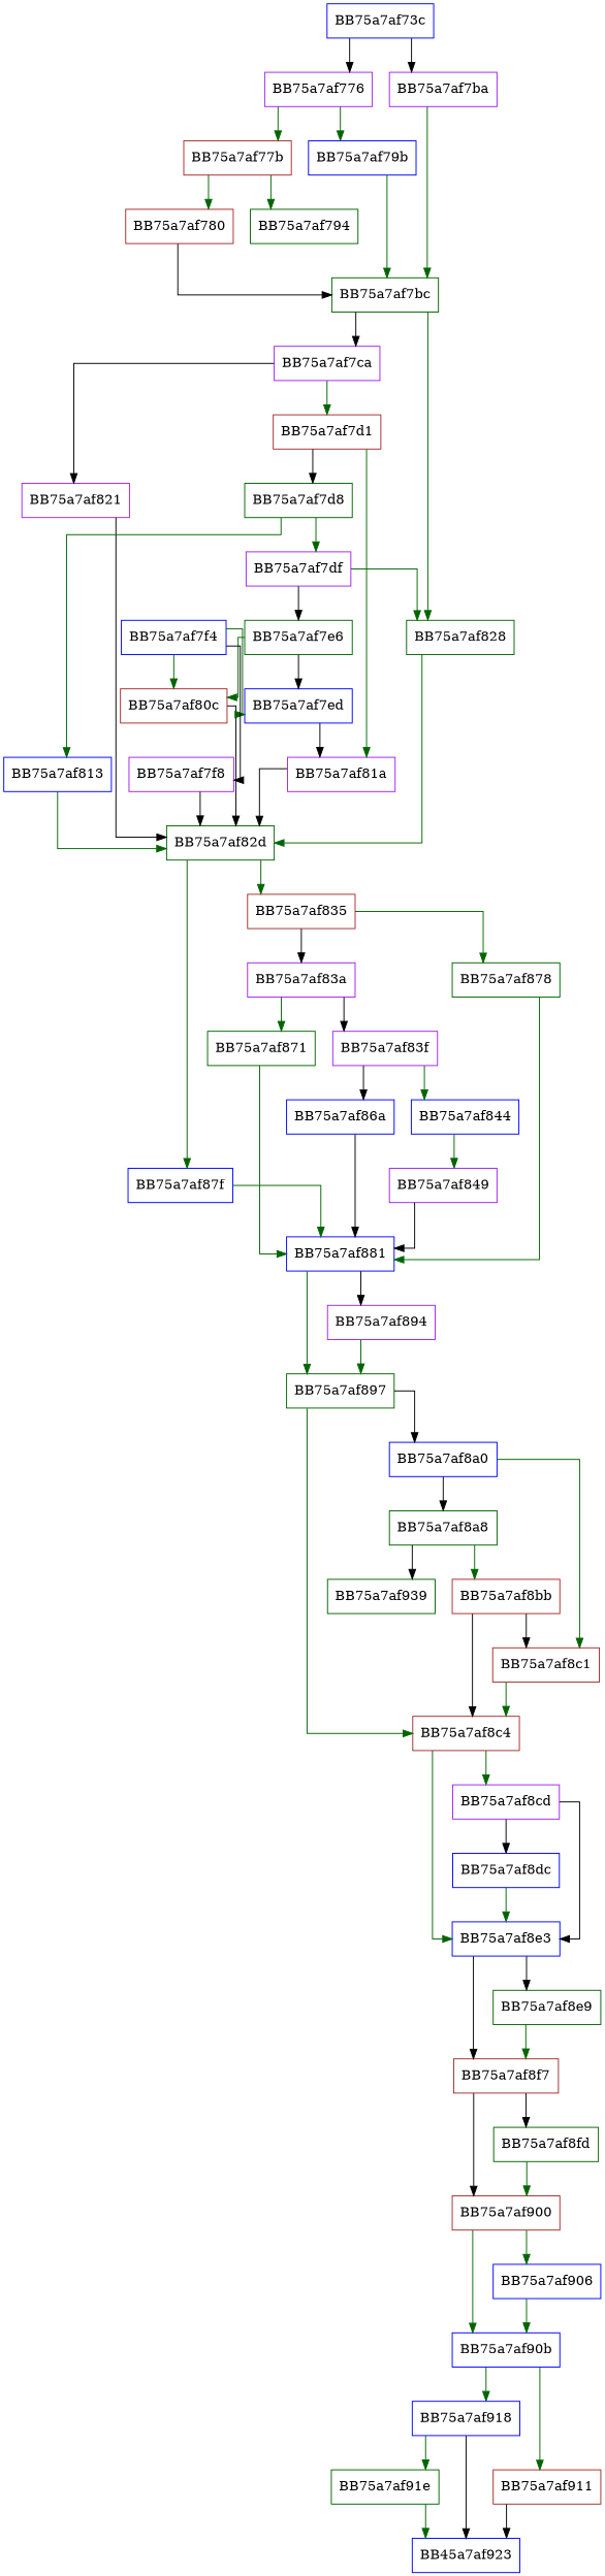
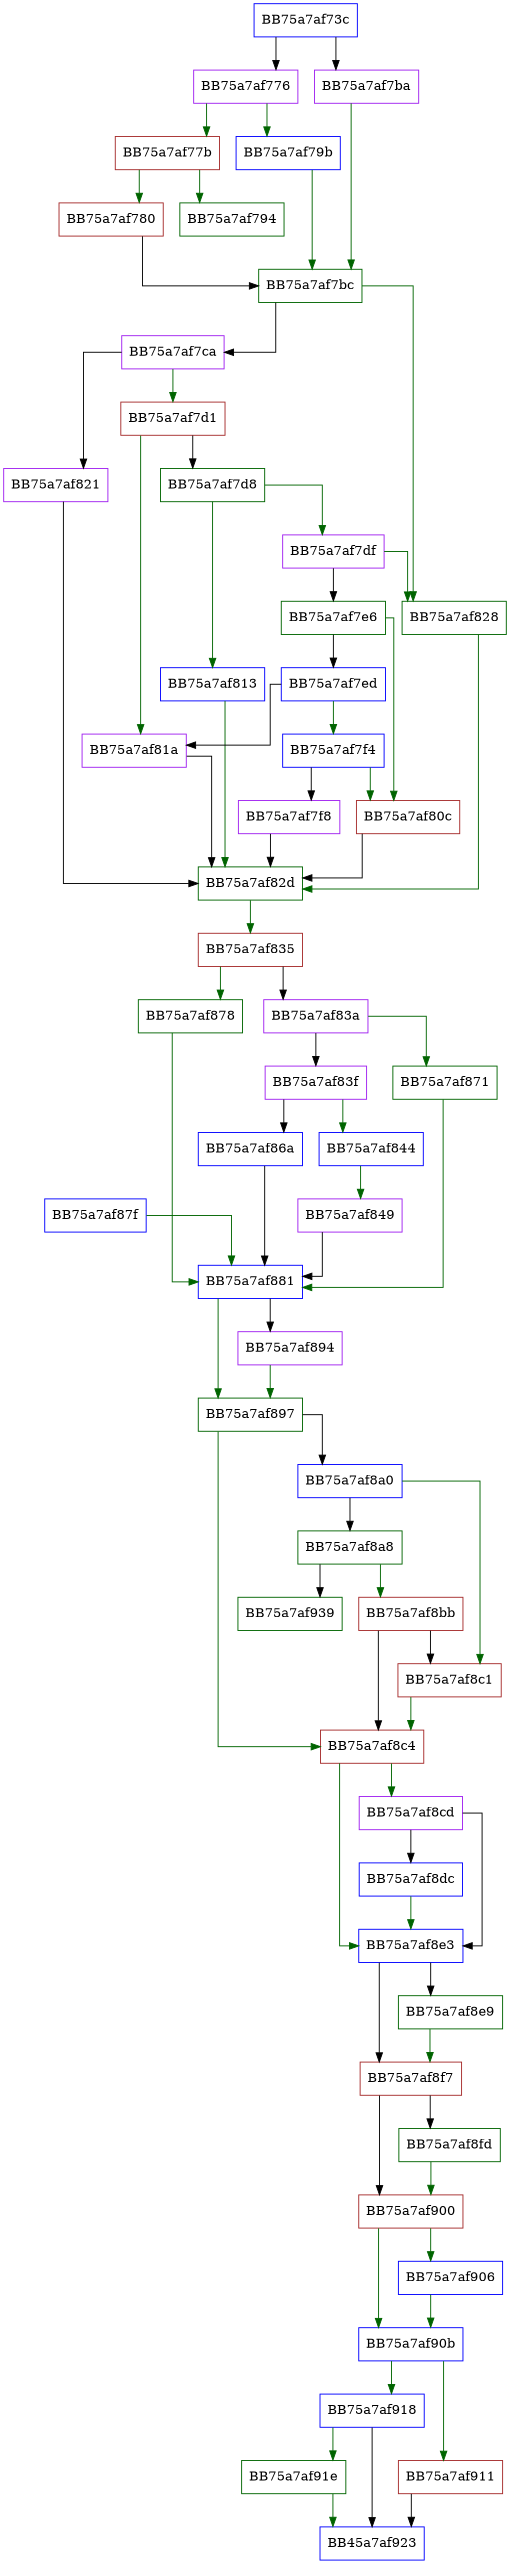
  digraph {
    splines=ortho
    node [color=blue shape=box]
    edge [color=darkgreen]
    BB75a7af7ba [color=purple]
    BB75a7af73c
    BB75a7af776 [color=purple]
    BB75a7af7bc [color=darkgreen]
    BB75a7af79b
    BB75a7af77b [color=brown]
    BB75a7af828 [color=darkgreen]
    BB75a7af7ca [color=purple]
    BB75a7af794 [color=darkgreen]
    BB75a7af780 [color=brown]
    BB75a7af82d [color=darkgreen]
    BB75a7af821 [color=purple]
    BB75a7af7d1 [color=brown]
    BB75a7af87f
    BB75a7af835 [color=brown]
    BB75a7af81a [color=purple]
    BB75a7af7d8 [color=darkgreen]
    BB75a7af813
    BB75a7af7df [color=purple]
    BB75a7af7e6 [color=darkgreen]
    BB75a7af80c [color=brown]
    BB75a7af7ed
    BB75a7af7f4
    BB75a7af7f8 [color=purple]
    BB75a7af881
    BB75a7af878 [color=darkgreen]
    BB75a7af83a [color=purple]
    BB75a7af897 [color=darkgreen]
    BB75a7af894 [color=purple]
    BB75a7af871 [color=darkgreen]
    BB75a7af83f [color=purple]
    BB75a7af86a
    BB75a7af844
    BB75a7af849 [color=purple]
    BB75a7af8c4 [color=brown]
    BB75a7af8a0
    BB75a7af8e3
    BB75a7af8cd [color=purple]
    BB75a7af8c1 [color=brown]
    BB75a7af8a8 [color=darkgreen]
    BB75a7af8f7 [color=brown]
    BB75a7af8e9 [color=darkgreen]
    BB75a7af8dc
    BB75a7af939 [color=darkgreen]
    BB75a7af8bb [color=brown]
    BB75a7af900 [color=brown]
    BB75a7af8fd [color=darkgreen]
    BB75a7af90b
    BB75a7af906
    BB75a7af918
    BB75a7af911 [color=brown]
    n52 [label=BB45a7af923]
    BB75a7af91e [color=darkgreen]
    BB75a7af7ba -> BB75a7af7bc
    BB75a7af73c -> BB75a7af7ba [color=black]
    BB75a7af73c -> BB75a7af776 [color=black]
    BB75a7af776 -> BB75a7af79b
    BB75a7af776 -> BB75a7af77b
    BB75a7af7bc -> BB75a7af828
    BB75a7af7bc -> BB75a7af7ca [color=black]
    BB75a7af79b -> BB75a7af7bc
    BB75a7af77b -> BB75a7af794
    BB75a7af77b -> BB75a7af780
    BB75a7af828 -> BB75a7af82d
    BB75a7af7ca -> BB75a7af821 [color=black]
    BB75a7af7ca -> BB75a7af7d1
    BB75a7af780 -> BB75a7af7bc [color=black]
-   BB75a7af82d -> BB75a7af87f
    BB75a7af82d -> BB75a7af835
    BB75a7af821 -> BB75a7af82d [color=black]
    BB75a7af7d1 -> BB75a7af81a
    BB75a7af7d1 -> BB75a7af7d8 [color=black]
    BB75a7af87f -> BB75a7af881
    BB75a7af835 -> BB75a7af878
    BB75a7af835 -> BB75a7af83a [color=black]
    BB75a7af81a -> BB75a7af82d [color=black]
    BB75a7af7d8 -> BB75a7af813
    BB75a7af7d8 -> BB75a7af7df
    BB75a7af813 -> BB75a7af82d
    BB75a7af7df -> BB75a7af828
    BB75a7af7df -> BB75a7af7e6 [color=black]
    BB75a7af7e6 -> BB75a7af80c
    BB75a7af7e6 -> BB75a7af7ed [color=black]
    BB75a7af80c -> BB75a7af82d [color=black]
    BB75a7af7ed -> BB75a7af81a [color=black]
-   BB75a7af7f4 -> BB75a7af7ed
+   BB75a7af7ed -> BB75a7af7f4
    BB75a7af7f4 -> BB75a7af80c
    BB75a7af7f4 -> BB75a7af7f8 [color=black]
    BB75a7af7f8 -> BB75a7af82d [color=black]
    BB75a7af881 -> BB75a7af897
    BB75a7af881 -> BB75a7af894 [color=black]
    BB75a7af878 -> BB75a7af881
    BB75a7af83a -> BB75a7af871
    BB75a7af83a -> BB75a7af83f [color=black]
    BB75a7af897 -> BB75a7af8c4
    BB75a7af897 -> BB75a7af8a0 [color=black]
    BB75a7af894 -> BB75a7af897
    BB75a7af871 -> BB75a7af881
    BB75a7af83f -> BB75a7af86a [color=black]
    BB75a7af83f -> BB75a7af844
    BB75a7af86a -> BB75a7af881 [color=black]
    BB75a7af844 -> BB75a7af849
    BB75a7af849 -> BB75a7af881 [color=black]
    BB75a7af8c4 -> BB75a7af8e3
    BB75a7af8c4 -> BB75a7af8cd
    BB75a7af8a0 -> BB75a7af8c1
    BB75a7af8a0 -> BB75a7af8a8 [color=black]
    BB75a7af8e3 -> BB75a7af8f7 [color=black]
    BB75a7af8e3 -> BB75a7af8e9 [color=black]
    BB75a7af8cd -> BB75a7af8e3 [color=black]
    BB75a7af8cd -> BB75a7af8dc [color=black]
    BB75a7af8c1 -> BB75a7af8c4
    BB75a7af8a8 -> BB75a7af939 [color=black]
    BB75a7af8a8 -> BB75a7af8bb
    BB75a7af8f7 -> BB75a7af900 [color=black]
    BB75a7af8f7 -> BB75a7af8fd [color=black]
    BB75a7af8e9 -> BB75a7af8f7
    BB75a7af8dc -> BB75a7af8e3
    BB75a7af8bb -> BB75a7af8c4 [color=black]
    BB75a7af8bb -> BB75a7af8c1 [color=black]
    BB75a7af900 -> BB75a7af90b
    BB75a7af900 -> BB75a7af906
    BB75a7af8fd -> BB75a7af900
    BB75a7af90b -> BB75a7af918
    BB75a7af90b -> BB75a7af911
    BB75a7af906 -> BB75a7af90b
    BB75a7af918 -> n52 [color=black]
    BB75a7af918 -> BB75a7af91e
    BB75a7af911 -> n52 [color=black]
    BB75a7af91e -> n52
  }
